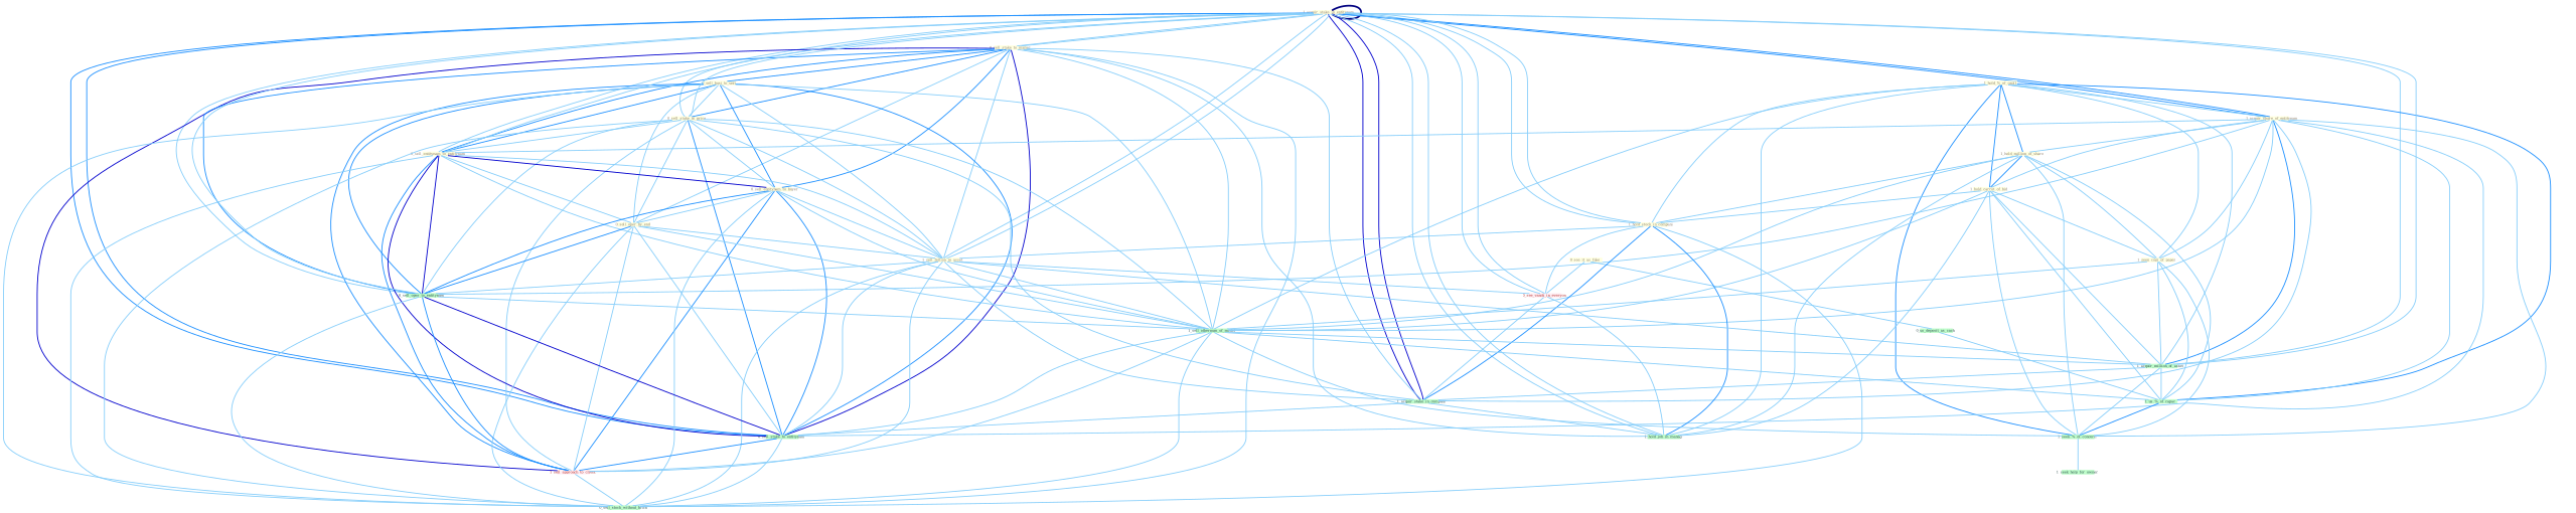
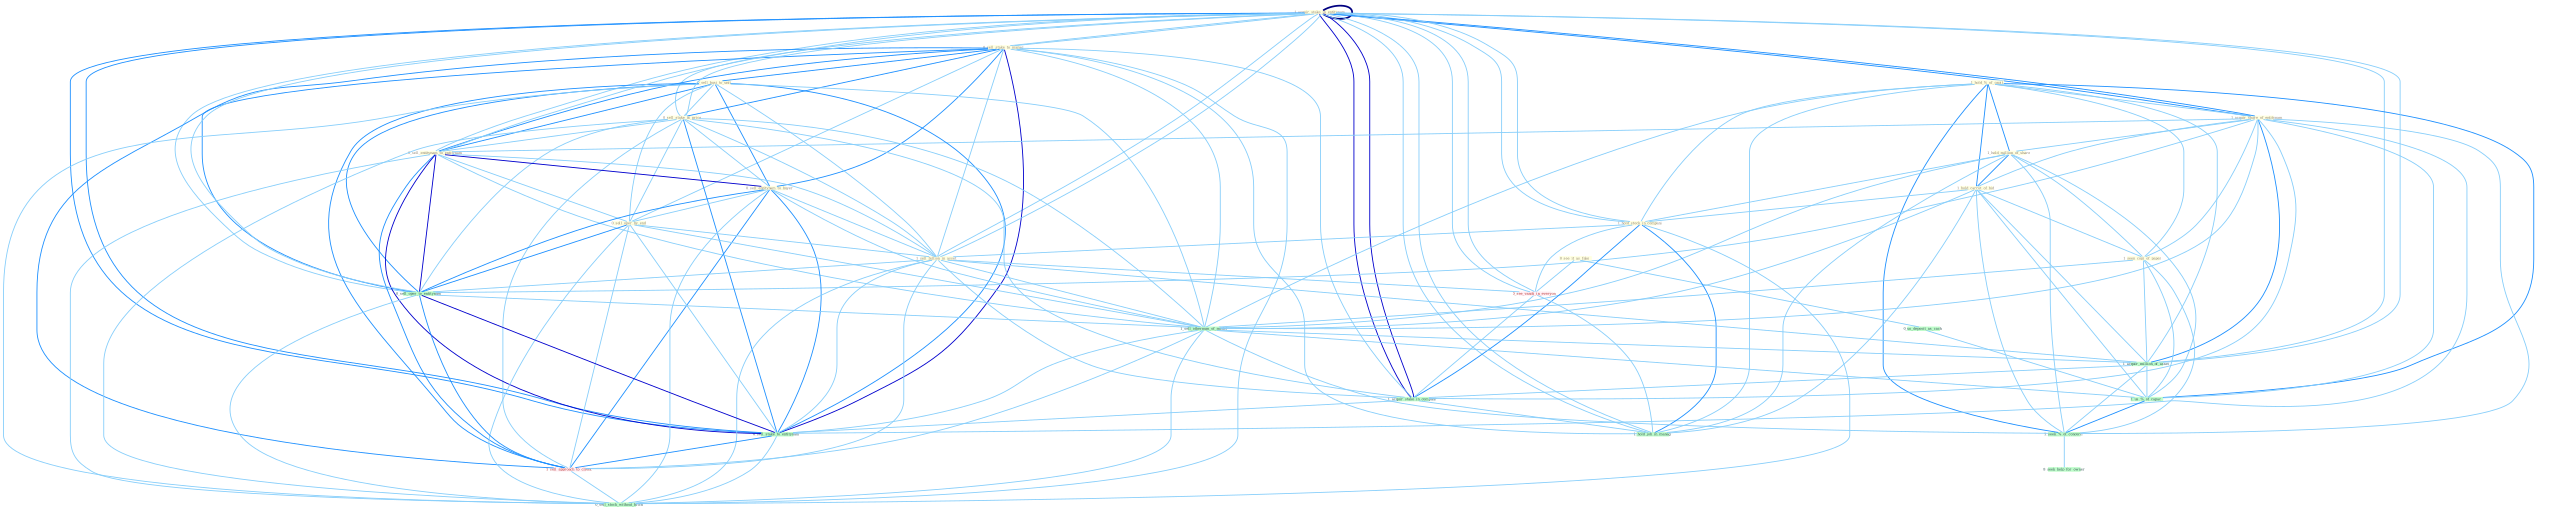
  graph {
    node [color="#ffffe0" fixedsize=true fontcolor="#8b7d6b" fontsize=4 shape=polygon style=filled]
    edge [color="#87cefa" w=1]
    "1_acquir_stake_in_entitynam " [height=.06 width=.5]
    "1_hold_%_of_capit " [height=.06 width=.5]
    "0_sell_stake_to_manag " [height=.06 width=.5]
    "1_acquir_share_of_entitynam " [height=.06 width=.5]
    "0_sell_busi_to_unit " [height=.06 width=.5]
    "0_sell_stake_at_price " [height=.06 width=.5]
    "1_hold_million_of_share " [height=.06 width=.5]
    "0_see_it_as_fake " [height=.06 width=.5]
    "1_hold_carrot_of_bid " [height=.06 width=.5]
    "0_sell_entitynam_to_entitynam " [height=.06 width=.5]
    "0_sell_entitynam_to_buyer " [height=.06 width=.5]
    "1_hold_stock_in_compani " [height=.06 width=.5]
    "1_seen_copi_of_paper " [height=.06 width=.5]
    "0_sell_oper_by_end " [height=.06 width=.5]
    "1_sell_billion_in_asset " [height=.06 width=.5]
    "0_see_vaniti_in_everyon " [color="#fff0f5" fontcolor="#b22222" height=.06 width=.5]
    "1_sell_approach_to_client " [color="#fff0f5" fontcolor="#b22222" height=.06 width=.5]
    "0_sell_oper_to_entitynam " [color="#BDFCC9" fontcolor="#2f4f4f" height=.06 width=.5]
    "1_acquir_million_of_asset " [color="#BDFCC9" fontcolor="#2f4f4f" height=.06 width=.5]
    "1_acquir_stake_in_compani " [color="#BDFCC9" fontcolor="#2f4f4f" height=.06 width=.5]
    "0_sell_stake_to_entitynam " [color="#BDFCC9" fontcolor="#2f4f4f" height=.06 width=.5]
    "1_hold_job_in_manag " [color="#BDFCC9" fontcolor="#2f4f4f" height=.06 width=.5]
    "1_sell_othernum_of_model " [color="#BDFCC9" fontcolor="#2f4f4f" height=.06 width=.5]
    "1_us_%_of_capac " [color="#BDFCC9" fontcolor="#2f4f4f" height=.06 width=.5]
    "1_seek_%_of_concern " [color="#BDFCC9" fontcolor="#2f4f4f" height=.06 width=.5]
    "0_sell_stock_without_hitch " [color="#BDFCC9" fontcolor="#2f4f4f" height=.06 width=.5]
    "0_us_deposit_as_cach " [color="#BDFCC9" fontcolor="#2f4f4f" height=.06 width=.5]
-   "1_seek_help_for_owner " [color="#BDFCC9" fontcolor="#2f4f4f" height=.06 width=.5]
+   "1_seek_help_for_owner " [color="#BDFCC9" fontcolor="#2f4f4f" height=.06 width=.5 label="8_seek_help_for_owner"]
    subgraph sub_1 {
      "1_acquir_stake_in_entitynam "
      "1_hold_%_of_capit "
      "0_sell_stake_to_manag "
      "1_acquir_share_of_entitynam "
      "0_sell_busi_to_unit "
      "0_sell_stake_at_price "
      "1_hold_million_of_share "
      "0_see_it_as_fake "
      "1_hold_carrot_of_bid "
      "0_sell_entitynam_to_entitynam "
      "0_sell_entitynam_to_buyer "
      "1_hold_stock_in_compani "
      "1_seen_copi_of_paper "
      "0_sell_oper_by_end "
      "1_sell_billion_in_asset "
    }
    subgraph sub_2 {
      "0_see_vaniti_in_everyon "
      "1_sell_approach_to_client "
    }
    "1_acquir_stake_in_entitynam " -- "1_acquir_stake_in_entitynam " [color="#000080" style=bold w=4]
    "1_acquir_stake_in_entitynam " -- "0_sell_stake_to_manag "
    "1_acquir_stake_in_entitynam " -- "1_acquir_share_of_entitynam " [color="#1e90ff" w=2]
    "1_acquir_stake_in_entitynam " -- "0_sell_stake_at_price "
    "1_acquir_stake_in_entitynam " -- "0_sell_entitynam_to_entitynam "
    "1_acquir_stake_in_entitynam " -- "1_hold_stock_in_compani "
    "1_acquir_stake_in_entitynam " -- "1_sell_billion_in_asset "
    "1_acquir_stake_in_entitynam " -- "0_see_vaniti_in_everyon "
    "1_acquir_stake_in_entitynam " -- "0_sell_oper_to_entitynam "
    "1_acquir_stake_in_entitynam " -- "1_acquir_million_of_asset "
    "1_acquir_stake_in_entitynam " -- "1_acquir_stake_in_compani " [color="#0000cd" w=3]
    "1_acquir_stake_in_entitynam " -- "1_acquir_stake_in_compani " [color="#0000cd" w=3]
    "1_acquir_stake_in_entitynam " -- "0_sell_stake_to_entitynam " [color="#1e90ff" w=2]
    "1_acquir_stake_in_entitynam " -- "0_sell_stake_to_entitynam " [color="#1e90ff" w=2]
    "1_acquir_stake_in_entitynam " -- "1_hold_job_in_manag "
    "1_acquir_stake_in_entitynam " -- "1_hold_job_in_manag "
    "1_hold_%_of_capit " -- "1_acquir_share_of_entitynam "
    "1_hold_%_of_capit " -- "1_hold_million_of_share " [color="#1e90ff" w=2]
    "1_hold_%_of_capit " -- "1_hold_carrot_of_bid " [color="#1e90ff" w=2]
    "1_hold_%_of_capit " -- "1_hold_stock_in_compani "
    "1_hold_%_of_capit " -- "1_seen_copi_of_paper "
    "1_hold_%_of_capit " -- "1_acquir_million_of_asset "
    "1_hold_%_of_capit " -- "1_hold_job_in_manag "
    "1_hold_%_of_capit " -- "1_sell_othernum_of_model "
    "1_hold_%_of_capit " -- "1_us_%_of_capac " [color="#1e90ff" w=2]
    "1_hold_%_of_capit " -- "1_seek_%_of_concern " [color="#1e90ff" w=2]
    "0_sell_stake_to_manag " -- "1_acquir_stake_in_entitynam "
    "0_sell_stake_to_manag " -- "0_sell_busi_to_unit " [color="#1e90ff" w=2]
    "0_sell_stake_to_manag " -- "0_sell_stake_at_price " [color="#1e90ff" w=2]
    "0_sell_stake_to_manag " -- "0_sell_entitynam_to_entitynam " [color="#1e90ff" w=2]
    "0_sell_stake_to_manag " -- "0_sell_entitynam_to_buyer " [color="#1e90ff" w=2]
    "0_sell_stake_to_manag " -- "0_sell_oper_by_end "
    "0_sell_stake_to_manag " -- "1_sell_billion_in_asset "
-   "0_sell_stake_to_manag " -- "1_sell_approach_to_client " [color="#0000cd" w=2]
+   "0_sell_stake_to_manag " -- "1_sell_approach_to_client " [color="#1e90ff" w=2]
    "0_sell_stake_to_manag " -- "0_sell_oper_to_entitynam " [color="#1e90ff" w=2]
    "0_sell_stake_to_manag " -- "1_acquir_stake_in_compani "
    "0_sell_stake_to_manag " -- "0_sell_stake_to_entitynam " [color="#0000cd" w=3]
    "0_sell_stake_to_manag " -- "1_hold_job_in_manag "
    "0_sell_stake_to_manag " -- "1_sell_othernum_of_model "
    "0_sell_stake_to_manag " -- "0_sell_stock_without_hitch "
    "1_acquir_share_of_entitynam " -- "1_acquir_stake_in_entitynam " [color="#1e90ff" w=2]
    "1_acquir_share_of_entitynam " -- "1_hold_million_of_share "
    "1_acquir_share_of_entitynam " -- "1_hold_carrot_of_bid "
    "1_acquir_share_of_entitynam " -- "0_sell_entitynam_to_entitynam "
    "1_acquir_share_of_entitynam " -- "1_seen_copi_of_paper "
    "1_acquir_share_of_entitynam " -- "0_sell_oper_to_entitynam "
    "1_acquir_share_of_entitynam " -- "1_acquir_million_of_asset " [color="#1e90ff" w=2]
    "1_acquir_share_of_entitynam " -- "1_acquir_stake_in_compani "
    "1_acquir_share_of_entitynam " -- "0_sell_stake_to_entitynam "
    "1_acquir_share_of_entitynam " -- "1_sell_othernum_of_model "
    "1_acquir_share_of_entitynam " -- "1_us_%_of_capac "
    "1_acquir_share_of_entitynam " -- "1_seek_%_of_concern "
    "0_sell_busi_to_unit " -- "0_sell_stake_at_price "
    "0_sell_busi_to_unit " -- "0_sell_entitynam_to_entitynam " [color="#1e90ff" w=2]
    "0_sell_busi_to_unit " -- "0_sell_entitynam_to_buyer " [color="#1e90ff" w=2]
    "0_sell_busi_to_unit " -- "0_sell_oper_by_end "
    "0_sell_busi_to_unit " -- "1_sell_billion_in_asset "
    "0_sell_busi_to_unit " -- "1_sell_approach_to_client " [color="#1e90ff" w=2]
    "0_sell_busi_to_unit " -- "0_sell_oper_to_entitynam " [color="#1e90ff" w=2]
    "0_sell_busi_to_unit " -- "0_sell_stake_to_entitynam " [color="#1e90ff" w=2]
    "0_sell_busi_to_unit " -- "1_sell_othernum_of_model "
    "0_sell_busi_to_unit " -- "0_sell_stock_without_hitch "
    "0_sell_stake_at_price " -- "1_acquir_stake_in_entitynam "
    "0_sell_stake_at_price " -- "0_sell_entitynam_to_entitynam "
    "0_sell_stake_at_price " -- "0_sell_entitynam_to_buyer "
    "0_sell_stake_at_price " -- "0_sell_oper_by_end "
    "0_sell_stake_at_price " -- "1_sell_billion_in_asset "
    "0_sell_stake_at_price " -- "1_sell_approach_to_client "
    "0_sell_stake_at_price " -- "0_sell_oper_to_entitynam "
    "0_sell_stake_at_price " -- "1_acquir_stake_in_compani "
    "0_sell_stake_at_price " -- "0_sell_stake_to_entitynam " [color="#1e90ff" w=2]
    "0_sell_stake_at_price " -- "1_sell_othernum_of_model "
    "0_sell_stake_at_price " -- "0_sell_stock_without_hitch "
    "1_hold_million_of_share " -- "1_hold_carrot_of_bid " [color="#1e90ff" w=2]
    "1_hold_million_of_share " -- "1_hold_stock_in_compani "
    "1_hold_million_of_share " -- "1_seen_copi_of_paper "
    "1_hold_million_of_share " -- "1_hold_job_in_manag "
    "1_hold_million_of_share " -- "1_sell_othernum_of_model "
    "1_hold_million_of_share " -- "1_us_%_of_capac "
    "1_hold_million_of_share " -- "1_seek_%_of_concern "
    "0_see_it_as_fake " -- "0_see_vaniti_in_everyon "
    "0_see_it_as_fake " -- "0_us_deposit_as_cach "
    "1_hold_carrot_of_bid " -- "1_hold_stock_in_compani "
    "1_hold_carrot_of_bid " -- "1_seen_copi_of_paper "
    "1_hold_carrot_of_bid " -- "1_acquir_million_of_asset "
    "1_hold_carrot_of_bid " -- "1_hold_job_in_manag "
    "1_hold_carrot_of_bid " -- "1_sell_othernum_of_model "
    "1_hold_carrot_of_bid " -- "1_us_%_of_capac "
    "1_hold_carrot_of_bid " -- "1_seek_%_of_concern "
    "0_sell_entitynam_to_entitynam " -- "1_acquir_stake_in_entitynam "
    "0_sell_entitynam_to_entitynam " -- "0_sell_entitynam_to_buyer " [color="#0000cd" w=3]
    "0_sell_entitynam_to_entitynam " -- "0_sell_oper_by_end "
    "0_sell_entitynam_to_entitynam " -- "1_sell_billion_in_asset "
    "0_sell_entitynam_to_entitynam " -- "1_sell_approach_to_client " [color="#1e90ff" w=2]
    "0_sell_entitynam_to_entitynam " -- "0_sell_oper_to_entitynam " [color="#0000cd" w=3]
    "0_sell_entitynam_to_entitynam " -- "0_sell_stake_to_entitynam " [color="#0000cd" w=3]
    "0_sell_entitynam_to_entitynam " -- "1_sell_othernum_of_model "
    "0_sell_entitynam_to_entitynam " -- "0_sell_stock_without_hitch "
    "0_sell_entitynam_to_buyer " -- "0_sell_oper_by_end "
    "0_sell_entitynam_to_buyer " -- "1_sell_billion_in_asset "
    "0_sell_entitynam_to_buyer " -- "1_sell_approach_to_client " [color="#1e90ff" w=2]
    "0_sell_entitynam_to_buyer " -- "0_sell_oper_to_entitynam " [color="#1e90ff" w=2]
    "0_sell_entitynam_to_buyer " -- "0_sell_stake_to_entitynam " [color="#1e90ff" w=2]
    "0_sell_entitynam_to_buyer " -- "1_sell_othernum_of_model "
    "0_sell_entitynam_to_buyer " -- "0_sell_stock_without_hitch "
    "1_hold_stock_in_compani " -- "1_acquir_stake_in_entitynam "
    "1_hold_stock_in_compani " -- "1_sell_billion_in_asset "
    "1_hold_stock_in_compani " -- "0_see_vaniti_in_everyon "
    "1_hold_stock_in_compani " -- "1_acquir_stake_in_compani " [color="#1e90ff" w=2]
    "1_hold_stock_in_compani " -- "1_hold_job_in_manag " [color="#1e90ff" w=2]
    "1_hold_stock_in_compani " -- "0_sell_stock_without_hitch "
    "1_seen_copi_of_paper " -- "1_acquir_million_of_asset "
    "1_seen_copi_of_paper " -- "1_sell_othernum_of_model "
    "1_seen_copi_of_paper " -- "1_us_%_of_capac "
    "1_seen_copi_of_paper " -- "1_seek_%_of_concern "
    "0_sell_oper_by_end " -- "1_sell_billion_in_asset "
    "0_sell_oper_by_end " -- "1_sell_approach_to_client "
    "0_sell_oper_by_end " -- "0_sell_oper_to_entitynam " [color="#1e90ff" w=2]
    "0_sell_oper_by_end " -- "0_sell_stake_to_entitynam "
    "0_sell_oper_by_end " -- "1_sell_othernum_of_model "
    "0_sell_oper_by_end " -- "0_sell_stock_without_hitch "
    "1_sell_billion_in_asset " -- "1_acquir_stake_in_entitynam "
    "1_sell_billion_in_asset " -- "0_see_vaniti_in_everyon "
    "1_sell_billion_in_asset " -- "1_sell_approach_to_client "
    "1_sell_billion_in_asset " -- "0_sell_oper_to_entitynam "
    "1_sell_billion_in_asset " -- "1_acquir_million_of_asset "
    "1_sell_billion_in_asset " -- "1_acquir_stake_in_compani "
    "1_sell_billion_in_asset " -- "0_sell_stake_to_entitynam "
    "1_sell_billion_in_asset " -- "1_sell_othernum_of_model "
    "1_sell_billion_in_asset " -- "0_sell_stock_without_hitch "
    "0_see_vaniti_in_everyon " -- "1_acquir_stake_in_entitynam "
    "0_see_vaniti_in_everyon " -- "1_acquir_stake_in_compani "
    "0_see_vaniti_in_everyon " -- "1_hold_job_in_manag "
    "1_sell_approach_to_client " -- "0_sell_stock_without_hitch "
    "0_sell_oper_to_entitynam " -- "1_acquir_stake_in_entitynam "
    "0_sell_oper_to_entitynam " -- "1_sell_approach_to_client " [color="#1e90ff" w=2]
    "0_sell_oper_to_entitynam " -- "0_sell_stake_to_entitynam " [color="#0000cd" w=3]
    "0_sell_oper_to_entitynam " -- "1_sell_othernum_of_model "
    "0_sell_oper_to_entitynam " -- "0_sell_stock_without_hitch "
    "1_acquir_million_of_asset " -- "1_acquir_stake_in_entitynam "
    "1_acquir_million_of_asset " -- "1_acquir_stake_in_compani "
    "1_acquir_million_of_asset " -- "1_us_%_of_capac "
    "1_acquir_million_of_asset " -- "1_seek_%_of_concern "
    "1_acquir_stake_in_compani " -- "0_sell_stake_to_entitynam "
    "1_acquir_stake_in_compani " -- "1_hold_job_in_manag "
    "0_sell_stake_to_entitynam " -- "1_sell_approach_to_client " [color="#1e90ff" w=2]
    "0_sell_stake_to_entitynam " -- "0_sell_stock_without_hitch "
    "1_sell_othernum_of_model " -- "1_sell_approach_to_client "
    "1_sell_othernum_of_model " -- "1_acquir_million_of_asset "
    "1_sell_othernum_of_model " -- "0_sell_stake_to_entitynam "
    "1_sell_othernum_of_model " -- "1_us_%_of_capac "
    "1_sell_othernum_of_model " -- "1_seek_%_of_concern "
    "1_sell_othernum_of_model " -- "0_sell_stock_without_hitch "
    "1_us_%_of_capac " -- "1_seek_%_of_concern " [color="#1e90ff" w=2]
    "1_seek_%_of_concern " -- "1_seek_help_for_owner "
    "0_us_deposit_as_cach " -- "1_us_%_of_capac "
  }
